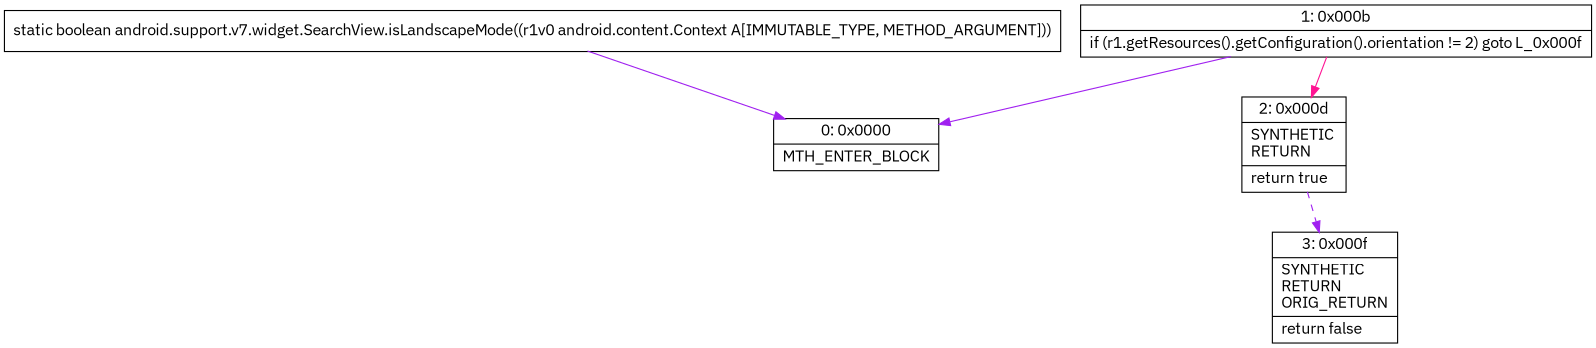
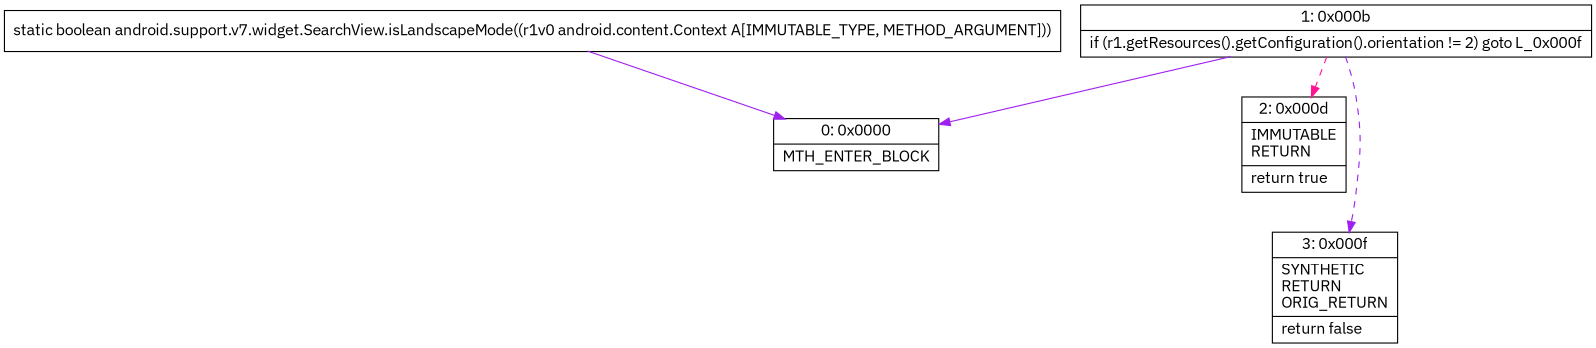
  digraph {
    fontname="IBM Plex Sans"
    node [fontname="IBM Plex Sans" shape=record]
    edge [color=purple fontname="IBM Plex Sans" style=solid]
    n1 [label="{0\:\ 0x0000|MTH_ENTER_BLOCK\l}"]
    n2 [label="{1\:\ 0x000b|if (r1.getResources().getConfiguration().orientation != 2) goto L_0x000f\l}"]
-   n3 [label="{2\:\ 0x000d|SYNTHETIC\lRETURN\l|return true\l}"]
+   n3 [label="{2\:\ 0x000d|IMMUTABLE\lRETURN\l|return true\l}"]
    n4 [label="{3\:\ 0x000f|SYNTHETIC\lRETURN\lORIG_RETURN\l|return false\l}"]
    n5 [label="{static boolean android.support.v7.widget.SearchView.isLandscapeMode((r1v0 android.content.Context A[IMMUTABLE_TYPE, METHOD_ARGUMENT])) }"]
    n2 -> n1
-   n2 -> n3 [color=deeppink]
-   n3 -> n4 [style=dashed]
+   n2 -> n3 [color=deeppink style=dashed]
+   n2 -> n4 [style=dashed]
    n5 -> n1
  }
